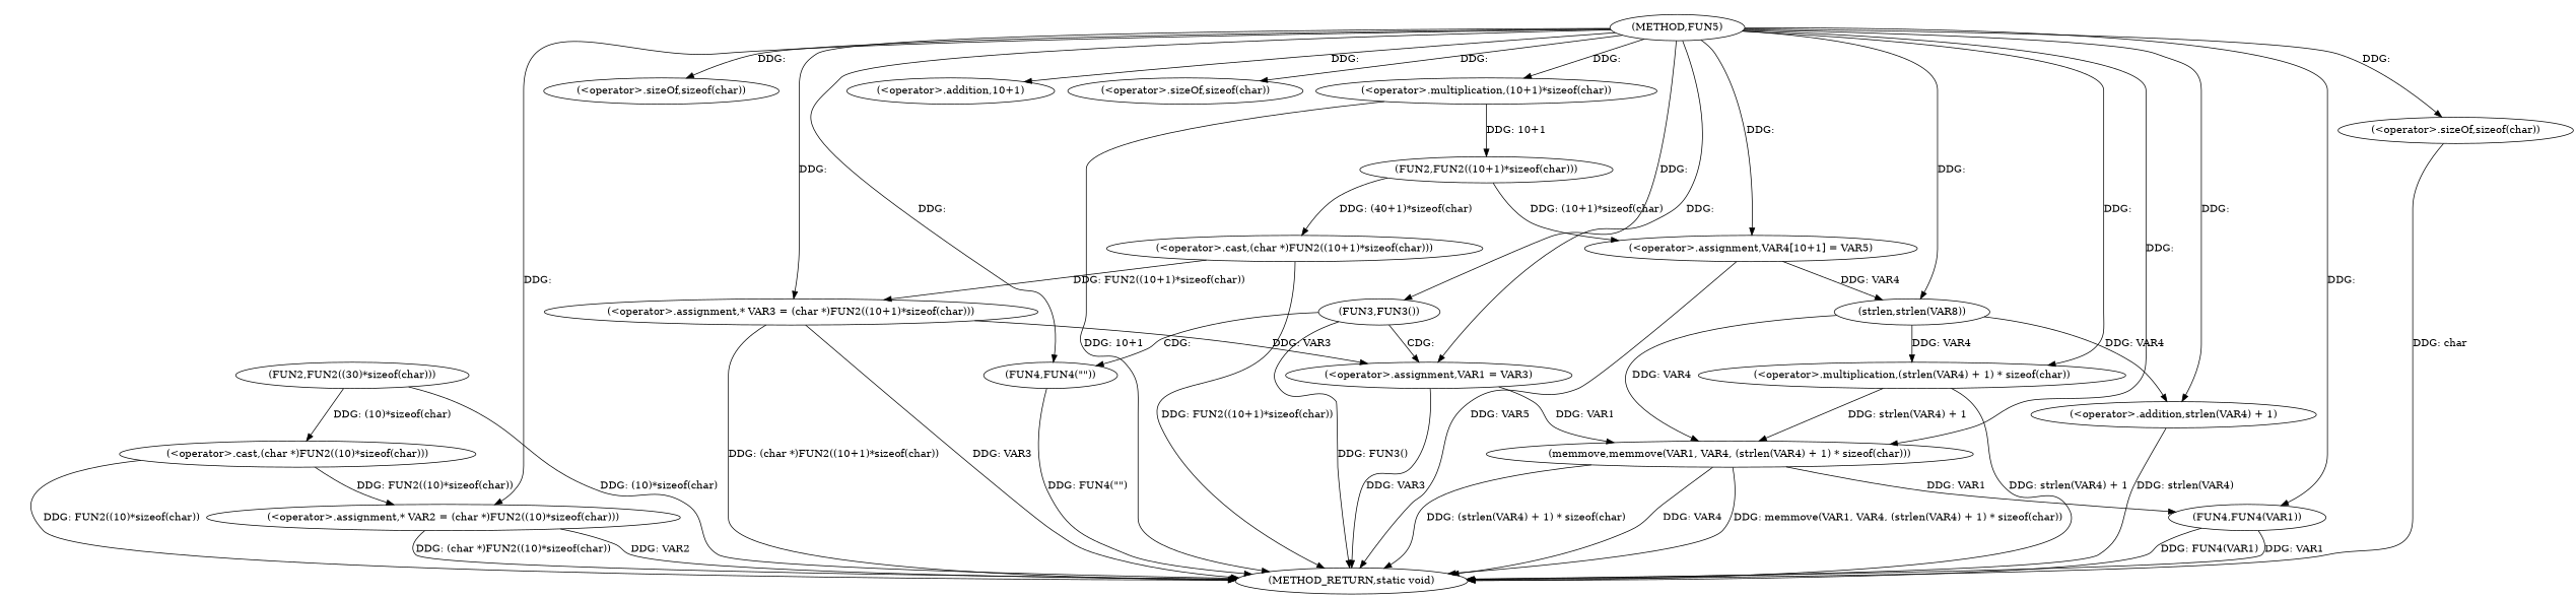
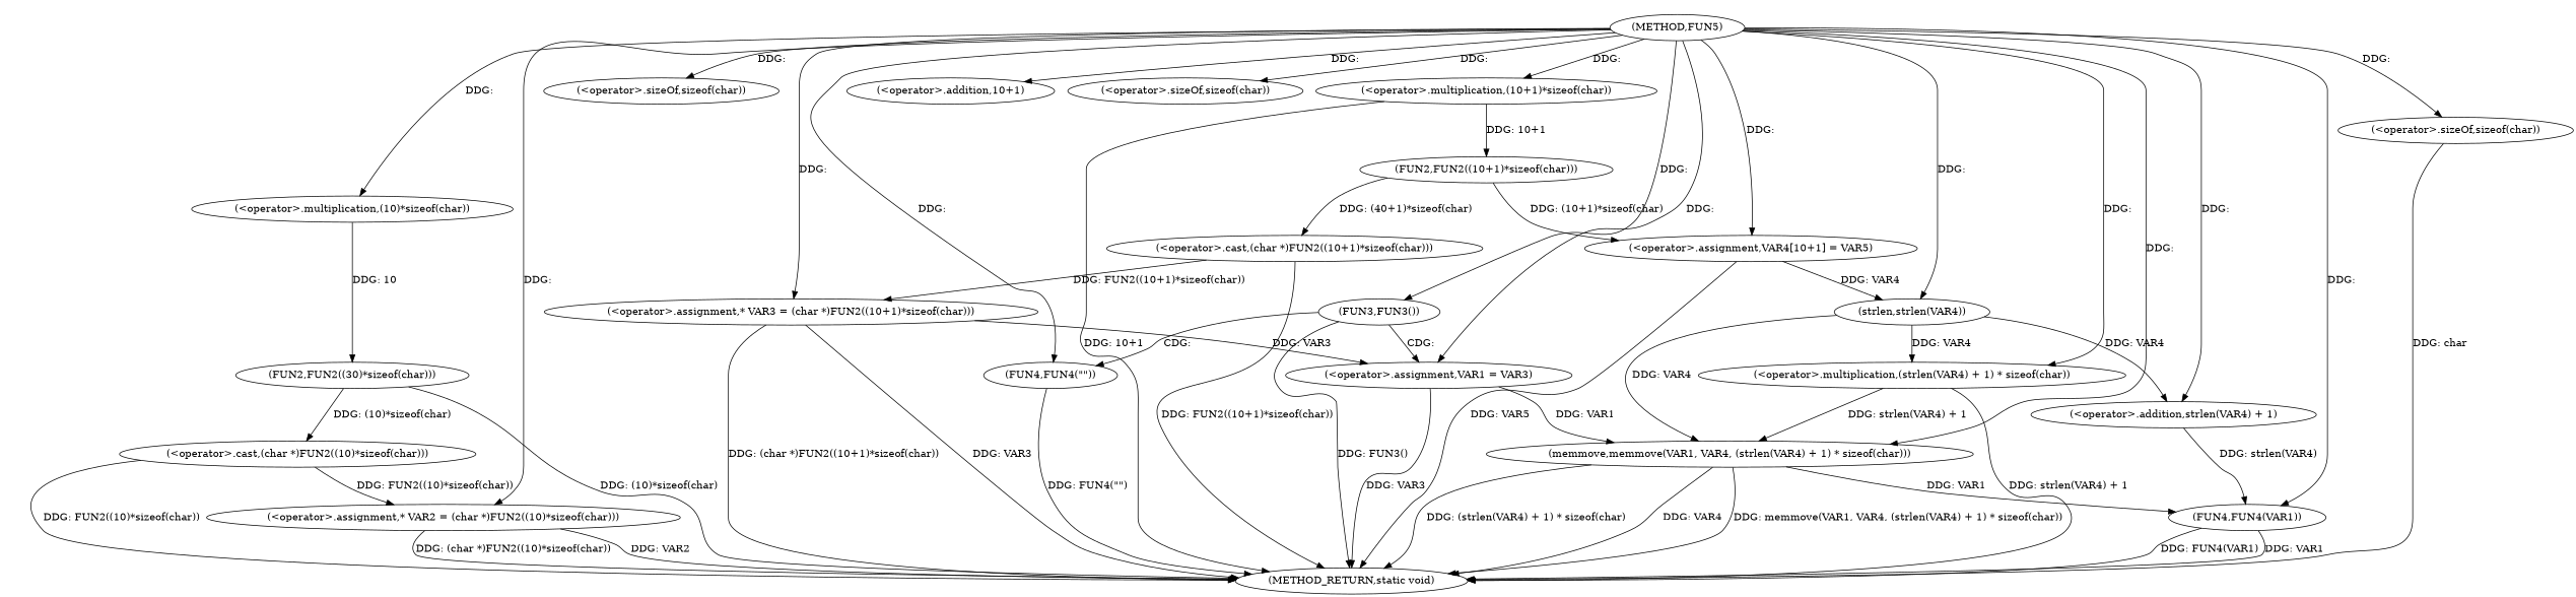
  digraph {
    n1 [label="(METHOD,FUN5)"]
    n2 [label="(<operator>.assignment,* VAR2 = (char *)FUN2((10)*sizeof(char)))"]
+   n3 [label="(<operator>.multiplication,(10)*sizeof(char))"]
    n4 [label="(<operator>.sizeOf,sizeof(char))"]
    n5 [label="(<operator>.assignment,* VAR3 = (char *)FUN2((10+1)*sizeof(char)))"]
    n6 [label="(<operator>.multiplication,(10+1)*sizeof(char))"]
    n7 [label="(<operator>.addition,10+1)"]
    n8 [label="(<operator>.sizeOf,sizeof(char))"]
    n9 [label="(FUN3,FUN3())"]
    n10 [label="(FUN4,FUN4(\"\"))"]
    n11 [label="(<operator>.assignment,VAR1 = VAR3)"]
    n12 [label="(<operator>.assignment,VAR4[10+1] = VAR5)"]
    n13 [label="(memmove,memmove(VAR1, VAR4, (strlen(VAR4) + 1) * sizeof(char)))"]
    n14 [label="(<operator>.multiplication,(strlen(VAR4) + 1) * sizeof(char))"]
    n15 [label="(<operator>.addition,strlen(VAR4) + 1)"]
-   n16 [label="(strlen,strlen(VAR8))"]
+   n16 [label="(strlen,strlen(VAR4))"]
    n17 [label="(<operator>.sizeOf,sizeof(char))"]
    n18 [label="(FUN4,FUN4(VAR1))"]
    n19 [label="(METHOD_RETURN,static void)"]
    n20 [label="(FUN2,FUN2((30)*sizeof(char)))"]
    n21 [label="(FUN2,FUN2((10+1)*sizeof(char)))"]
    n22 [label="(<operator>.cast,(char *)FUN2((10)*sizeof(char)))"]
    n23 [label="(<operator>.cast,(char *)FUN2((10+1)*sizeof(char)))"]
    n1 -> n2 [label="DDG: "]
+   n1 -> n3 [label="DDG: "]
    n1 -> n4 [label="DDG: "]
    n1 -> n5 [label="DDG: "]
    n1 -> n6 [label="DDG: "]
    n1 -> n7 [label="DDG: "]
    n1 -> n8 [label="DDG: "]
    n1 -> n9 [label="DDG: "]
    n1 -> n10 [label="DDG: "]
    n1 -> n11 [label="DDG: "]
    n1 -> n12 [label="DDG: "]
    n1 -> n13 [label="DDG: "]
    n1 -> n14 [label="DDG: "]
    n1 -> n15 [label="DDG: "]
    n1 -> n16 [label="DDG: "]
    n1 -> n17 [label="DDG: "]
    n1 -> n18 [label="DDG: "]
    n2 -> n19 [label="DDG: VAR2"]
    n2 -> n19 [label="DDG: (char *)FUN2((10)*sizeof(char))"]
+   n3 -> n20 [label="DDG: 10"]
    n5 -> n11 [label="DDG: VAR3"]
    n5 -> n19 [label="DDG: VAR3"]
    n5 -> n19 [label="DDG: (char *)FUN2((10+1)*sizeof(char))"]
    n6 -> n19 [label="DDG: 10+1"]
    n6 -> n21 [label="DDG: 10+1"]
    n9 -> n10 [label="CDG: "]
    n9 -> n11 [label="CDG: "]
    n9 -> n19 [label="DDG: FUN3()"]
    n10 -> n19 [label="DDG: FUN4(\"\")"]
    n11 -> n13 [label="DDG: VAR1"]
    n11 -> n19 [label="DDG: VAR3"]
    n12 -> n16 [label="DDG: VAR4"]
    n12 -> n19 [label="DDG: VAR5"]
    n13 -> n18 [label="DDG: VAR1"]
    n13 -> n19 [label="DDG: VAR4"]
    n13 -> n19 [label="DDG: memmove(VAR1, VAR4, (strlen(VAR4) + 1) * sizeof(char))"]
    n13 -> n19 [label="DDG: (strlen(VAR4) + 1) * sizeof(char)"]
    n14 -> n13 [label="DDG: strlen(VAR4) + 1"]
    n14 -> n19 [label="DDG: strlen(VAR4) + 1"]
-   n15 -> n19 [label="DDG: strlen(VAR4)"]
+   n15 -> n18 [label="DDG: strlen(VAR4)"]
    n16 -> n13 [label="DDG: VAR4"]
    n16 -> n14 [label="DDG: VAR4"]
    n16 -> n15 [label="DDG: VAR4"]
    n17 -> n19 [label="DDG: char"]
    n18 -> n19 [label="DDG: VAR1"]
    n18 -> n19 [label="DDG: FUN4(VAR1)"]
    n20 -> n19 [label="DDG: (10)*sizeof(char)"]
    n20 -> n22 [label="DDG: (10)*sizeof(char)"]
    n21 -> n12 [label="DDG: (10+1)*sizeof(char)"]
    n21 -> n23 [label="DDG: (40+1)*sizeof(char)"]
    n22 -> n2 [label="DDG: FUN2((10)*sizeof(char))"]
    n22 -> n19 [label="DDG: FUN2((10)*sizeof(char))"]
    n23 -> n5 [label="DDG: FUN2((10+1)*sizeof(char))"]
    n23 -> n19 [label="DDG: FUN2((10+1)*sizeof(char))"]
  }
